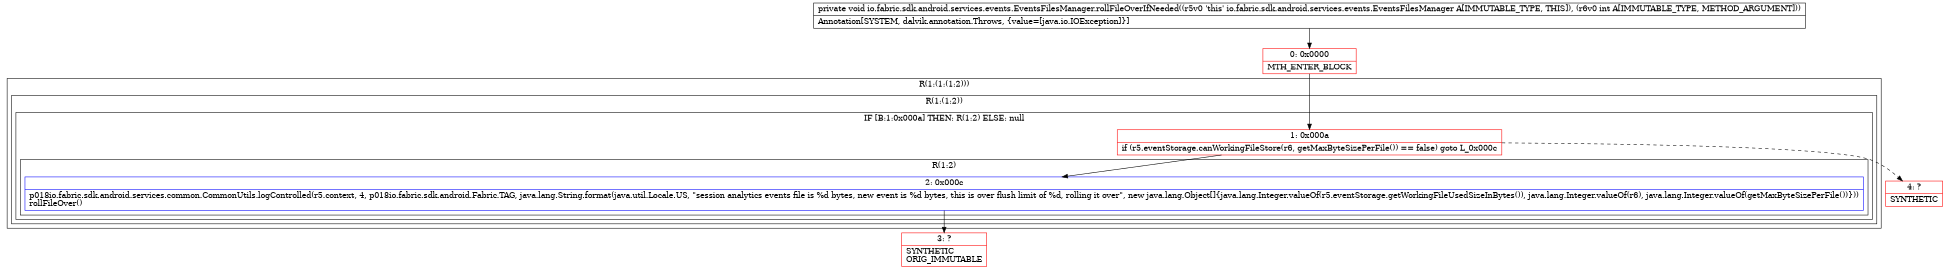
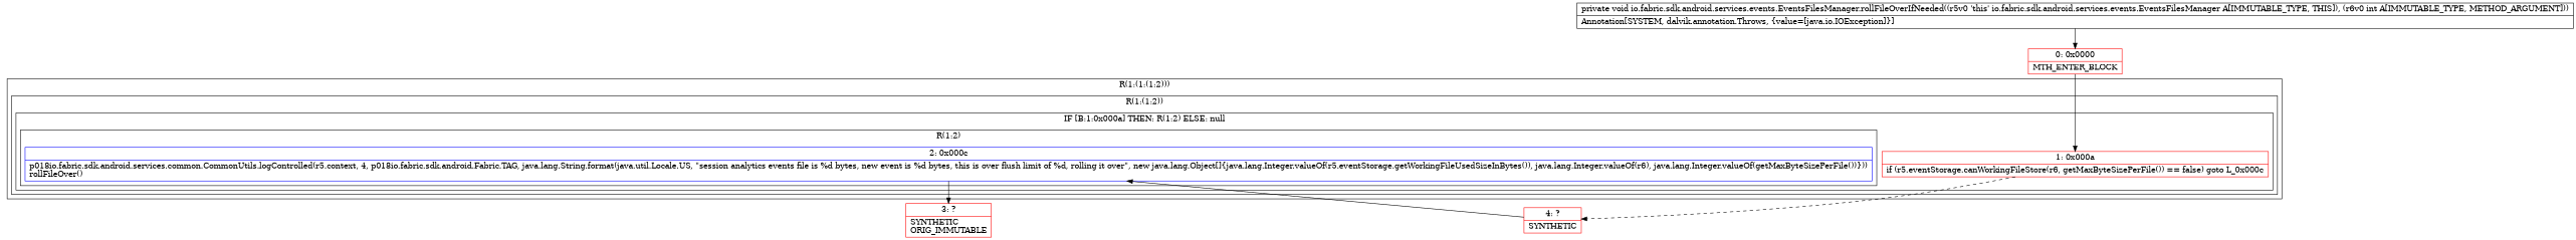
  digraph {
    node [color=red shape=record]
    n1 [color=blue label="{2\:\ 0x000c|p018io.fabric.sdk.android.services.common.CommonUtils.logControlled(r5.context, 4, p018io.fabric.sdk.android.Fabric.TAG, java.lang.String.format(java.util.Locale.US, \"session analytics events file is %d bytes, new event is %d bytes, this is over flush limit of %d, rolling it over\", new java.lang.Object[]\{java.lang.Integer.valueOf(r5.eventStorage.getWorkingFileUsedSizeInBytes()), java.lang.Integer.valueOf(r6), java.lang.Integer.valueOf(getMaxByteSizePerFile())\}))\lrollFileOver()\l}"]
    n2 [label="{1\:\ 0x000a|if (r5.eventStorage.canWorkingFileStore(r6, getMaxByteSizePerFile()) == false) goto L_0x000c\l}"]
    n3 [label="{3\:\ ?|SYNTHETIC\lORIG_IMMUTABLE\l}"]
    n4 [label="{4\:\ ?|SYNTHETIC\l}"]
    n5 [label="{0\:\ 0x0000|MTH_ENTER_BLOCK\l}"]
    n6 [label="{private void io.fabric.sdk.android.services.events.EventsFilesManager.rollFileOverIfNeeded((r5v0 'this' io.fabric.sdk.android.services.events.EventsFilesManager A[IMMUTABLE_TYPE, THIS]), (r6v0 int A[IMMUTABLE_TYPE, METHOD_ARGUMENT]))  | Annotation[SYSTEM, dalvik.annotation.Throws, \{value=[java.io.IOException]\}]\l}" color=""]
    subgraph cluster_1 {
      label="R(1:(1:(1:2)))"
      subgraph cluster_2 {
        label="R(1:(1:2))"
        subgraph cluster_3 {
          label="IF [B:1:0x000a] THEN: R(1:2) ELSE: null"
          n2
          subgraph cluster_4 {
            label="R(1:2)"
            n1
          }
        }
      }
    }
    n1 -> n3
-   n2 -> n1
+   n4 -> n1
    n2 -> n4 [style=dashed]
    n5 -> n2
    n6 -> n5
  }
